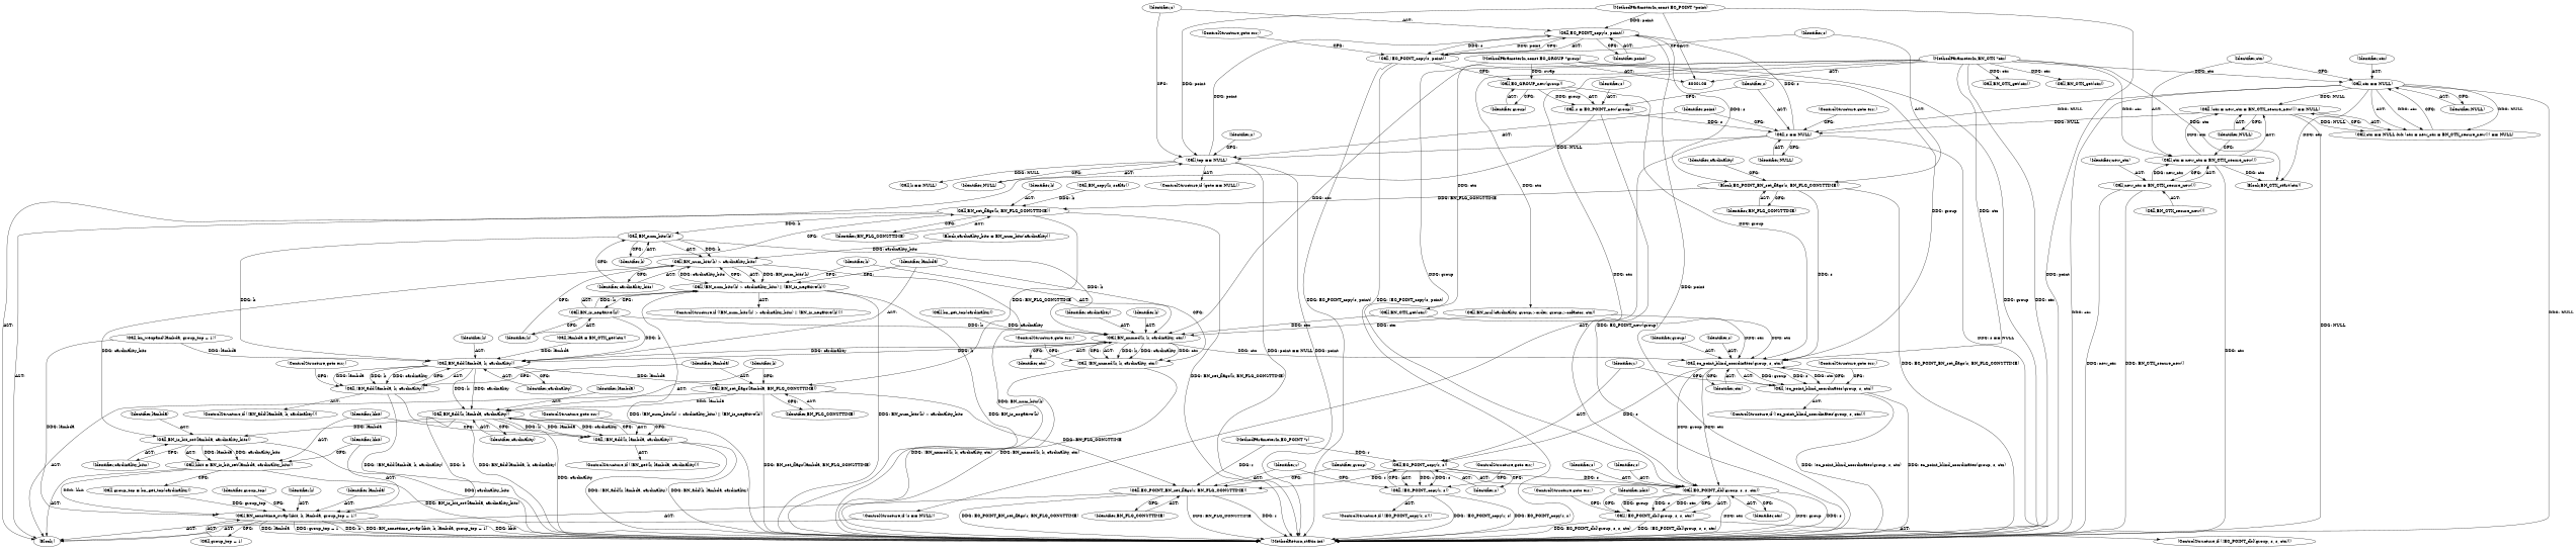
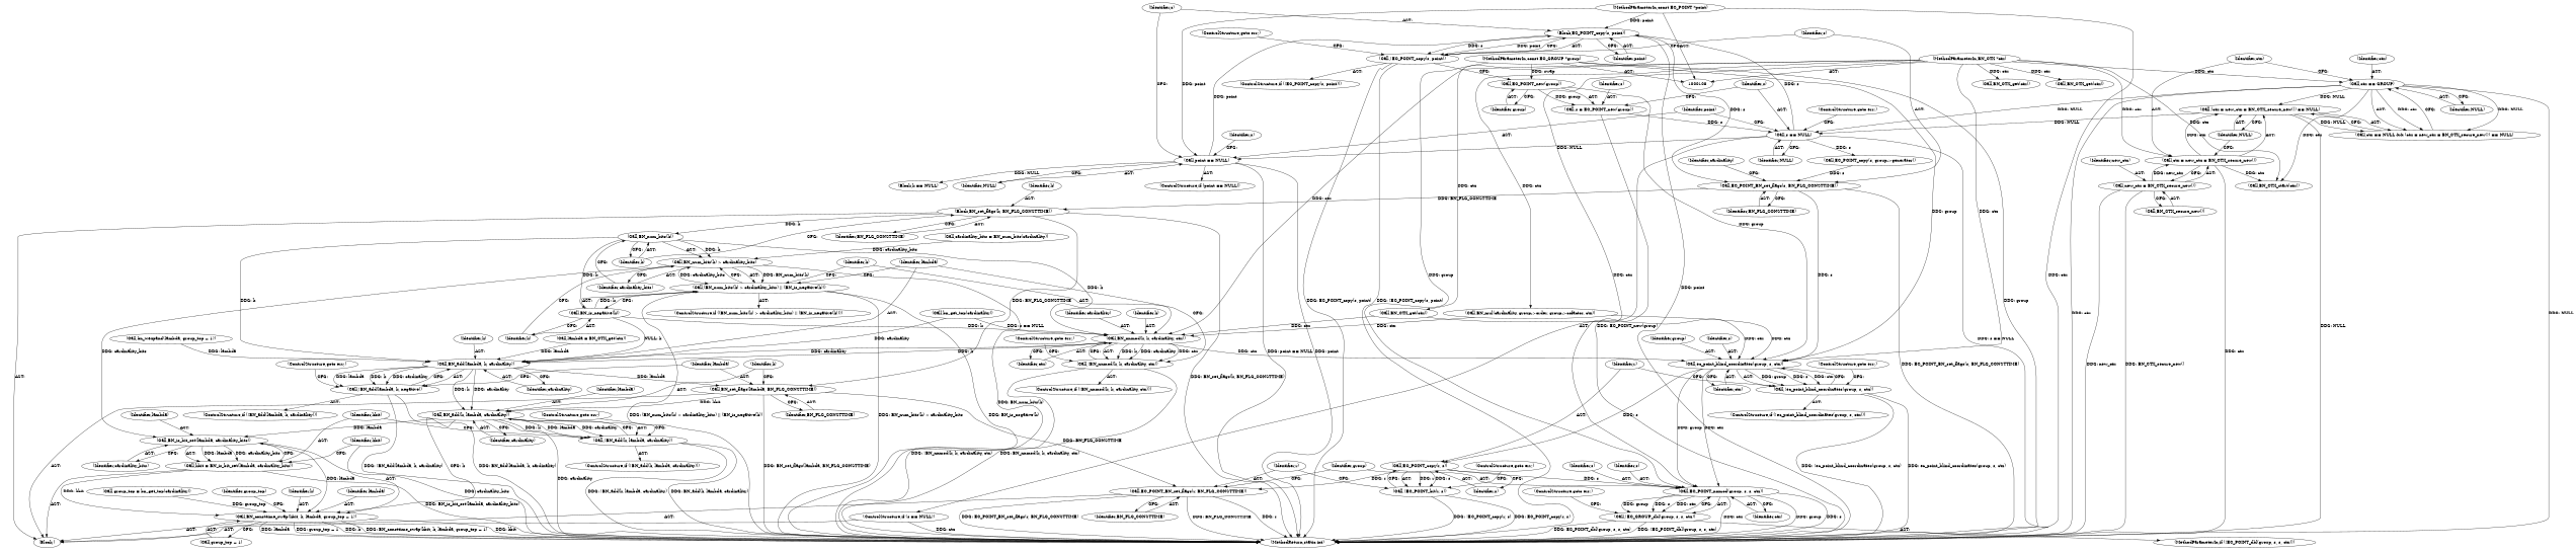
  digraph {
-   n1 [label="(Call,EC_POINT_copy(s, point))"]
+   n1 [label="(Block,EC_POINT_copy(s, point))"]
    n2 [label="(Call,!EC_POINT_copy(s, point))"]
-   n3 [label="(Block,EC_POINT_BN_set_flags(s, BN_FLG_CONSTTIME))"]
+   n3 [label="(Call,EC_POINT_BN_set_flags(s, BN_FLG_CONSTTIME))"]
    n4 [label="(MethodReturn,static int)"]
    n5 [label="(Identifier,point)"]
-   n6 [label="(Call,EC_GROUP_new(group))"]
+   n6 [label="(Call,EC_POINT_new(group))"]
+   n7 [label="(ControlStructure,if (!EC_POINT_copy(s, point)))"]
    n8 [label="(Call,ec_point_blind_coordinates(group, s, ctx))"]
-   n9 [label="(Call,BN_set_flags(k, BN_FLG_CONSTTIME))"]
+   n9 [label="(Block,BN_set_flags(k, BN_FLG_CONSTTIME))"]
    n10 [label="(Identifier,BN_FLG_CONSTTIME)"]
    n11 [label="(Call,s == NULL)"]
-   n12 [label="(Call,top == NULL)"]
+   n12 [label="(Call,point == NULL)"]
+   n13 [label="(Call,EC_POINT_copy(s, group->generator))"]
    n14 [label="(ControlStructure,if (s == NULL))"]
    n15 [label="(Identifier,NULL)"]
-   n16 [label="(ControlStructure,if (goto == NULL))"]
+   n16 [label="(ControlStructure,if (point == NULL))"]
    n17 [label="(Identifier,NULL)"]
-   n18 [label="(Call,k == NULL)"]
+   n18 [label="(Block,k == NULL)"]
    n19 [label="(Block,)"]
    n20 [label="(Call,s = EC_POINT_new(group))"]
    n21 [label="(Identifier,group)"]
-   n22 [label="(Call,EC_POINT_dbl(group, s, s, ctx))"]
+   n22 [label="(Call,EC_POINT_nnmod(group, s, s, ctx))"]
    n23 [label="(Call,!ec_point_blind_coordinates(group, s, ctx))"]
    n24 [label="(Call,EC_POINT_copy(r, s))"]
    n25 [label="(Identifier,ctx)"]
    n26 [label="(MethodParameterIn,const EC_GROUP *group)"]
-   1000108 [label=8000108]
-   n28 [label="(Call,!EC_POINT_dbl(group, s, s, ctx))"]
+   1000108
+   n28 [label="(Call,!EC_GROUP_dbl(group, s, s, ctx))"]
    n29 [label="(Identifier,ctx)"]
-   n30 [label="(Call,ctx == NULL)"]
+   n30 [label="(Call,ctx == GROUP)"]
    n31 [label="(Call,(ctx = new_ctx = BN_CTX_secure_new()) == NULL)"]
    n32 [label="(Identifier,NULL)"]
    n33 [label="(Call,ctx == NULL && (ctx = new_ctx = BN_CTX_secure_new()) == NULL)"]
-   n34 [label="(Block,BN_CTX_start(ctx))"]
+   n34 [label="(Call,BN_CTX_start(ctx))"]
    n35 [label="(Identifier,NULL)"]
    n36 [label="(MethodParameterIn,BN_CTX *ctx)"]
    n37 [label="(Call,ctx = new_ctx = BN_CTX_secure_new())"]
    n38 [label="(Call,BN_nnmod(k, k, cardinality, ctx))"]
    n39 [label="(Call,BN_CTX_get(ctx))"]
    n40 [label="(Call,BN_CTX_get(ctx))"]
    n41 [label="(Call,BN_CTX_get(ctx))"]
    n42 [label="(Call,BN_mul(cardinality, group->order, group->cofactor, ctx))"]
    n43 [label="(Call,new_ctx = BN_CTX_secure_new())"]
    n44 [label="(Call,BN_add(lambda, k, cardinality))"]
    n45 [label="(Call,!BN_nnmod(k, k, cardinality, ctx))"]
    n46 [label="(Identifier,ctx)"]
    n47 [label="(Call,BN_CTX_secure_new())"]
    n48 [label="(MethodParameterIn,const EC_POINT *point)"]
    n49 [label="(Call,BN_num_bits(k))"]
    n50 [label="(Call,BN_set_flags(lambda, BN_FLG_CONSTTIME))"]
    n51 [label="(Identifier,BN_FLG_CONSTTIME)"]
    n52 [label="(Call,BN_num_bits(k) > cardinality_bits)"]
    n53 [label="(Call,BN_is_negative(k))"]
    n54 [label="(Identifier,k)"]
    n55 [label="(Call,BN_add(k, lambda, cardinality))"]
    n56 [label="(Call,EC_POINT_BN_set_flags(r, BN_FLG_CONSTTIME))"]
    n57 [label="(Identifier,BN_FLG_CONSTTIME)"]
    n58 [label="(Call,(BN_num_bits(k) > cardinality_bits) || (BN_is_negative(k)))"]
    n59 [label="(Call,BN_is_bit_set(lambda, cardinality_bits))"]
    n60 [label="(Identifier,cardinality_bits)"]
    n61 [label="(Identifier,k)"]
-   n62 [label="(Call,!BN_add(lambda, k, cardinality))"]
+   n62 [label="(Call,!BN_add(lambda, k, negative))"]
    n63 [label="(Identifier,cardinality)"]
    n64 [label="(ControlStructure,if ((BN_num_bits(k) > cardinality_bits) || (BN_is_negative(k))))"]
    n65 [label="(Call,kbit = BN_is_bit_set(lambda, cardinality_bits))"]
    n66 [label="(Call,BN_consttime_swap(kbit, k, lambda, group_top + 1))"]
    n67 [label="(Identifier,cardinality_bits)"]
    n68 [label="(Call,group_top + 1)"]
+   n69 [label="(ControlStructure,if (!BN_nnmod(k, k, cardinality, ctx)))"]
    n70 [label="(ControlStructure,if (!BN_add(lambda, k, cardinality)))"]
    n71 [label="(Call,!BN_add(k, lambda, cardinality))"]
    n72 [label="(Identifier,cardinality)"]
    n73 [label="(Identifier,BN_FLG_CONSTTIME)"]
-   n74 [label="(ControlStructure,if (!BN_get(k, lambda, cardinality)))"]
+   n74 [label="(ControlStructure,if (!BN_add(k, lambda, cardinality)))"]
    n75 [label="(ControlStructure,if (!ec_point_blind_coordinates(group, s, ctx)))"]
-   n76 [label="(Call,!EC_POINT_copy(r, s))"]
+   n76 [label="(Call,!EC_POINT_bit(r, s))"]
    n77 [label="(Identifier,s)"]
-   n78 [label="(ControlStructure,if (!EC_POINT_copy(r, s)))"]
-   n79 [label="(ControlStructure,if (!EC_POINT_dbl(group, s, s, ctx)))"]
+   n79 [label="(MethodParameterIn,if (!EC_POINT_dbl(group, s, s, ctx)))"]
    n80 [label="(Identifier,kbit)"]
    n81 [label="(Identifier,lambda)"]
    n82 [label="(ControlStructure,goto err;)"]
    n83 [label="(Identifier,s)"]
    n84 [label="(Identifier,r)"]
    n85 [label="(Identifier,group)"]
    n86 [label="(ControlStructure,goto err;)"]
    n87 [label="(Identifier,cardinality)"]
    n88 [label="(Identifier,k)"]
    n89 [label="(Identifier,lambda)"]
    n90 [label="(Identifier,k)"]
    n91 [label="(Identifier,s)"]
    n92 [label="(Identifier,s)"]
    n93 [label="(Identifier,kbit)"]
-   n94 [label="(Identifier,pbit)"]
    n95 [label="(Identifier,k)"]
    n96 [label="(Identifier,lambda)"]
    n97 [label="(ControlStructure,goto err;)"]
-   n98 [label="(MethodParameterIn,EC_POINT *r)"]
-   n99 [label="(Call,BN_copy(k, scalar))"]
    n100 [label="(Identifier,group_top)"]
    n101 [label="(ControlStructure,goto err;)"]
    n102 [label="(Identifier,r)"]
    n103 [label="(Identifier,new_ctx)"]
    n104 [label="(Call,group_top = bn_get_top(cardinality))"]
    n105 [label="(Identifier,k)"]
    n106 [label="(Identifier,cardinality)"]
    n107 [label="(Identifier,ctx)"]
    n108 [label="(Identifier,k)"]
-   n109 [label="(Block,cardinality_bits = BN_num_bits(cardinality))"]
+   n109 [label="(Call,cardinality_bits = BN_num_bits(cardinality))"]
    n110 [label="(Call,lambda = BN_CTX_get(ctx))"]
    n111 [label="(Identifier,k)"]
    n112 [label="(ControlStructure,goto err;)"]
    n113 [label="(Identifier,ctx)"]
    n114 [label="(Identifier,group)"]
    n115 [label="(Identifier,s)"]
    n116 [label="(ControlStructure,goto err;)"]
    n117 [label="(Identifier,s)"]
    n118 [label="(ControlStructure,goto err;)"]
    n119 [label="(Identifier,s)"]
    n120 [label="(Call,bn_wexpand(lambda, group_top + 1))"]
    n121 [label="(Identifier,s)"]
    n122 [label="(Identifier,point)"]
    n123 [label="(Identifier,lambda)"]
    n124 [label="(Call,bn_get_top(cardinality))"]
    n125 [label="(Identifier,s)"]
    n126 [label="(ControlStructure,goto err;)"]
    n127 [label="(Identifier,lambda)"]
    n1 -> n2 [label="AST: "]
    n1 -> n2 [label="DDG: s"]
    n1 -> n2 [label="DDG: point"]
    n1 -> n3 [label="DDG: s"]
    n1 -> n4 [label="DDG: point"]
    n1 -> n5 [label="CFG: "]
    n2 -> n1 [label="CFG: "]
    n2 -> n4 [label="DDG: !EC_POINT_copy(s, point)"]
    n2 -> n4 [label="DDG: EC_POINT_copy(s, point)"]
    n2 -> n6 [label="CFG: "]
+   n2 -> n7 [label="AST: "]
    n3 -> n4 [label="DDG: EC_POINT_BN_set_flags(s, BN_FLG_CONSTTIME)"]
    n3 -> n8 [label="DDG: s"]
    n3 -> n9 [label="DDG: BN_FLG_CONSTTIME"]
    n3 -> n10 [label="CFG: "]
    n5 -> n1 [label="AST: "]
    n6 -> n8 [label="DDG: group"]
    n6 -> n20 [label="AST: "]
    n6 -> n20 [label="DDG: group"]
    n6 -> n21 [label="CFG: "]
    n8 -> n22 [label="DDG: group"]
    n8 -> n22 [label="DDG: ctx"]
    n8 -> n23 [label="AST: "]
    n8 -> n23 [label="DDG: group"]
    n8 -> n23 [label="DDG: s"]
    n8 -> n23 [label="DDG: ctx"]
    n8 -> n24 [label="DDG: s"]
    n8 -> n25 [label="CFG: "]
    n9 -> n4 [label="DDG: BN_set_flags(k, BN_FLG_CONSTTIME)"]
    n9 -> n19 [label="AST: "]
    n9 -> n49 [label="DDG: k"]
    n9 -> n50 [label="DDG: BN_FLG_CONSTTIME"]
    n9 -> n51 [label="CFG: "]
    n10 -> n3 [label="AST: "]
    n11 -> n1 [label="DDG: s"]
    n11 -> n4 [label="DDG: s == NULL"]
    n11 -> n12 [label="DDG: NULL"]
+   n11 -> n13 [label="DDG: s"]
    n11 -> n14 [label="AST: "]
    n11 -> n15 [label="CFG: "]
    n12 -> n1 [label="DDG: point"]
    n12 -> n4 [label="DDG: point"]
    n12 -> n4 [label="DDG: point == NULL"]
    n12 -> n16 [label="AST: "]
    n12 -> n17 [label="CFG: "]
    n12 -> n18 [label="DDG: NULL"]
+   n13 -> n3 [label="DDG: s"]
    n14 -> n19 [label="AST: "]
    n15 -> n11 [label="AST: "]
    n17 -> n12 [label="AST: "]
    n20 -> n4 [label="DDG: EC_POINT_new(group)"]
    n20 -> n11 [label="DDG: s"]
-   n20 -> n19 [label="AST: "]
    n21 -> n6 [label="AST: "]
    n22 -> n4 [label="DDG: group"]
    n22 -> n4 [label="DDG: s"]
    n22 -> n4 [label="DDG: ctx"]
    n22 -> n28 [label="AST: "]
    n22 -> n28 [label="DDG: group"]
    n22 -> n28 [label="DDG: s"]
    n22 -> n28 [label="DDG: ctx"]
    n22 -> n29 [label="CFG: "]
    n23 -> n4 [label="DDG: !ec_point_blind_coordinates(group, s, ctx)"]
    n23 -> n4 [label="DDG: ec_point_blind_coordinates(group, s, ctx)"]
    n23 -> n8 [label="CFG: "]
    n23 -> n75 [label="AST: "]
    n24 -> n22 [label="DDG: s"]
    n24 -> n56 [label="DDG: r"]
    n24 -> n76 [label="AST: "]
    n24 -> n76 [label="DDG: r"]
    n24 -> n76 [label="DDG: s"]
    n24 -> n77 [label="CFG: "]
    n25 -> n8 [label="AST: "]
    n26 -> n4 [label="DDG: group"]
    n26 -> n6 [label="DDG: swap"]
    n26 -> n8 [label="DDG: group"]
    n26 -> n22 [label="DDG: group"]
    n26 -> 1000108 [label="AST: "]
    n28 -> n4 [label="DDG: EC_POINT_dbl(group, s, s, ctx)"]
    n28 -> n4 [label="DDG: !EC_POINT_dbl(group, s, s, ctx)"]
    n28 -> n22 [label="CFG: "]
    n28 -> n79 [label="AST: "]
    n29 -> n22 [label="AST: "]
    n30 -> n4 [label="DDG: NULL"]
    n30 -> n4 [label="DDG: ctx"]
    n30 -> n11 [label="DDG: NULL"]
    n30 -> n31 [label="DDG: NULL"]
    n30 -> n32 [label="CFG: "]
    n30 -> n33 [label="AST: "]
    n30 -> n33 [label="DDG: ctx"]
    n30 -> n33 [label="DDG: NULL"]
    n30 -> n34 [label="DDG: ctx"]
    n31 -> n4 [label="DDG: NULL"]
    n31 -> n11 [label="DDG: NULL"]
    n31 -> n33 [label="AST: "]
    n31 -> n33 [label="DDG: NULL"]
    n31 -> n35 [label="CFG: "]
    n32 -> n30 [label="AST: "]
    n33 -> n30 [label="CFG: "]
    n33 -> n31 [label="CFG: "]
    n35 -> n31 [label="AST: "]
    n35 -> n37 [label="CFG: "]
-   n36 -> n4 [label="DDG: ctx"]
+   n14 -> n4 [label="DDG: ctx"]
    n36 -> n8 [label="DDG: ctx"]
    n36 -> n22 [label="DDG: ctx"]
    n36 -> 1000108 [label="AST: "]
    n36 -> n30 [label="DDG: ctx"]
    n36 -> n34 [label="DDG: ctx"]
    n36 -> n37 [label="DDG: ctx"]
    n36 -> n38 [label="DDG: ctx"]
    n36 -> n39 [label="DDG: ctx"]
    n36 -> n40 [label="DDG: ctx"]
    n36 -> n41 [label="DDG: ctx"]
    n36 -> n42 [label="DDG: ctx"]
    n37 -> n4 [label="DDG: ctx"]
    n37 -> n31 [label="AST: "]
    n37 -> n31 [label="DDG: ctx"]
    n37 -> n34 [label="DDG: ctx"]
    n37 -> n43 [label="CFG: "]
    n38 -> n8 [label="DDG: ctx"]
    n38 -> n44 [label="DDG: k"]
    n38 -> n44 [label="DDG: cardinality"]
    n38 -> n45 [label="AST: "]
    n38 -> n45 [label="DDG: k"]
    n38 -> n45 [label="DDG: cardinality"]
    n38 -> n45 [label="DDG: ctx"]
    n38 -> n46 [label="CFG: "]
    n39 -> n8 [label="DDG: ctx"]
    n39 -> n38 [label="DDG: ctx"]
    n42 -> n8 [label="DDG: ctx"]
    n42 -> n38 [label="DDG: ctx"]
    n43 -> n4 [label="DDG: BN_CTX_secure_new()"]
    n43 -> n4 [label="DDG: new_ctx"]
    n43 -> n37 [label="AST: "]
    n43 -> n37 [label="DDG: new_ctx"]
+   n43 -> n47 [label="CFG: "]
    n44 -> n50 [label="DDG: lambda"]
    n44 -> n55 [label="DDG: k"]
    n44 -> n55 [label="DDG: cardinality"]
    n44 -> n62 [label="AST: "]
    n44 -> n62 [label="DDG: lambda"]
    n44 -> n62 [label="DDG: k"]
    n44 -> n62 [label="DDG: cardinality"]
    n44 -> n63 [label="CFG: "]
    n45 -> n4 [label="DDG: BN_nnmod(k, k, cardinality, ctx)"]
    n45 -> n4 [label="DDG: !BN_nnmod(k, k, cardinality, ctx)"]
    n45 -> n38 [label="CFG: "]
+   n45 -> n69 [label="AST: "]
    n46 -> n38 [label="AST: "]
    n47 -> n43 [label="AST: "]
    n48 -> n1 [label="DDG: point"]
-   n48 -> n4 [label="DDG: point"]
+   n48 -> n4 [label="DDG: ctx"]
    n48 -> n12 [label="DDG: point"]
    n48 -> 1000108 [label="AST: "]
    n49 -> n38 [label="DDG: k"]
    n49 -> n44 [label="DDG: k"]
    n49 -> n52 [label="AST: "]
    n49 -> n52 [label="DDG: k"]
+   n49 -> n53 [label="DDG: k"]
    n49 -> n54 [label="CFG: "]
    n50 -> n4 [label="DDG: BN_set_flags(lambda, BN_FLG_CONSTTIME)"]
    n50 -> n19 [label="AST: "]
-   n50 -> n55 [label="DDG: lambda"]
+   n50 -> n55 [label="DDG: kbit"]
    n50 -> n56 [label="DDG: BN_FLG_CONSTTIME"]
    n50 -> n57 [label="CFG: "]
    n51 -> n9 [label="AST: "]
    n52 -> n4 [label="DDG: BN_num_bits(k)"]
    n52 -> n58 [label="AST: "]
    n52 -> n58 [label="DDG: BN_num_bits(k)"]
    n52 -> n58 [label="DDG: cardinality_bits"]
    n52 -> n59 [label="DDG: cardinality_bits"]
    n52 -> n60 [label="CFG: "]
    n53 -> n38 [label="DDG: k"]
-   n53 -> n44 [label="DDG: k"]
+   n53 -> n44 [label="NULL: k"]
    n53 -> n58 [label="AST: "]
    n53 -> n58 [label="DDG: k"]
    n53 -> n61 [label="CFG: "]
    n54 -> n9 [label="CFG: "]
    n54 -> n49 [label="AST: "]
    n55 -> n4 [label="DDG: cardinality"]
    n55 -> n59 [label="DDG: lambda"]
-   n55 -> n66 [label="DDG: k"]
+   n55 -> n66 [label="CFG: k"]
    n55 -> n71 [label="AST: "]
    n55 -> n71 [label="DDG: k"]
    n55 -> n71 [label="DDG: lambda"]
    n55 -> n71 [label="DDG: cardinality"]
    n55 -> n72 [label="CFG: "]
    n56 -> n4 [label="DDG: EC_POINT_BN_set_flags(r, BN_FLG_CONSTTIME)"]
    n56 -> n4 [label="DDG: BN_FLG_CONSTTIME"]
    n56 -> n4 [label="DDG: r"]
    n56 -> n19 [label="AST: "]
    n56 -> n73 [label="CFG: "]
    n57 -> n50 [label="AST: "]
    n58 -> n4 [label="DDG: BN_num_bits(k) > cardinality_bits"]
    n58 -> n4 [label="DDG: BN_is_negative(k)"]
    n58 -> n4 [label="DDG: (BN_num_bits(k) > cardinality_bits) || (BN_is_negative(k))"]
    n58 -> n52 [label="CFG: "]
    n58 -> n53 [label="CFG: "]
    n58 -> n64 [label="AST: "]
    n59 -> n4 [label="DDG: cardinality_bits"]
    n59 -> n65 [label="AST: "]
    n59 -> n65 [label="DDG: lambda"]
    n59 -> n65 [label="DDG: cardinality_bits"]
-   n120 -> n66 [label="DDG: lambda"]
+   n59 -> n66 [label="DDG: lambda"]
    n59 -> n67 [label="CFG: "]
    n60 -> n49 [label="CFG: "]
    n60 -> n52 [label="AST: "]
    n61 -> n52 [label="CFG: "]
    n61 -> n53 [label="AST: "]
    n62 -> n4 [label="DDG: BN_add(lambda, k, cardinality)"]
    n62 -> n4 [label="DDG: !BN_add(lambda, k, cardinality)"]
    n62 -> n44 [label="CFG: "]
    n62 -> n70 [label="AST: "]
    n63 -> n44 [label="AST: "]
    n65 -> n4 [label="DDG: BN_is_bit_set(lambda, cardinality_bits)"]
    n65 -> n19 [label="AST: "]
-   n65 -> n104 [label="CFG: "]
+   n65 -> n59 [label="CFG: "]
    n65 -> n66 [label="DDG: kbit"]
    n66 -> n4 [label="DDG: kbit"]
    n66 -> n4 [label="DDG: lambda"]
    n66 -> n4 [label="DDG: group_top + 1"]
    n66 -> n4 [label="DDG: k"]
    n66 -> n4 [label="DDG: BN_consttime_swap(kbit, k, lambda, group_top + 1)"]
    n66 -> n19 [label="AST: "]
    n66 -> n68 [label="CFG: "]
    n67 -> n59 [label="AST: "]
    n68 -> n66 [label="AST: "]
    n71 -> n4 [label="DDG: BN_add(k, lambda, cardinality)"]
    n71 -> n4 [label="DDG: !BN_add(k, lambda, cardinality)"]
    n71 -> n55 [label="CFG: "]
    n71 -> n74 [label="AST: "]
    n72 -> n55 [label="AST: "]
    n73 -> n56 [label="AST: "]
    n76 -> n4 [label="DDG: !EC_POINT_copy(r, s)"]
    n76 -> n4 [label="DDG: EC_POINT_copy(r, s)"]
    n76 -> n24 [label="CFG: "]
-   n76 -> n78 [label="AST: "]
    n77 -> n24 [label="AST: "]
    n80 -> n65 [label="CFG: "]
    n80 -> n66 [label="AST: "]
    n81 -> n66 [label="AST: "]
    n82 -> n76 [label="CFG: "]
    n83 -> n2 [label="CFG: "]
    n83 -> n3 [label="AST: "]
    n84 -> n23 [label="CFG: "]
    n84 -> n24 [label="AST: "]
    n85 -> n8 [label="AST: "]
    n86 -> n23 [label="CFG: "]
    n87 -> n3 [label="CFG: "]
    n88 -> n38 [label="AST: "]
    n89 -> n44 [label="AST: "]
    n89 -> n45 [label="CFG: "]
    n89 -> n58 [label="CFG: "]
    n90 -> n38 [label="AST: "]
    n90 -> n58 [label="CFG: "]
    n91 -> n22 [label="AST: "]
    n92 -> n11 [label="AST: "]
    n92 -> n20 [label="CFG: "]
    n93 -> n65 [label="AST: "]
    n93 -> n71 [label="CFG: "]
-   n94 -> n28 [label="CFG: "]
    n95 -> n44 [label="AST: "]
    n96 -> n55 [label="AST: "]
    n97 -> n62 [label="CFG: "]
-   n98 -> n24 [label="DDG: r"]
-   n98 -> n56 [label="DDG: r"]
-   n99 -> n9 [label="DDG: k"]
    n100 -> n66 [label="CFG: "]
    n101 -> n71 [label="CFG: "]
    n102 -> n56 [label="AST: "]
    n102 -> n76 [label="CFG: "]
    n103 -> n43 [label="AST: "]
    n104 -> n66 [label="DDG: group_top"]
    n105 -> n50 [label="CFG: "]
    n105 -> n55 [label="AST: "]
    n106 -> n38 [label="AST: "]
    n107 -> n30 [label="AST: "]
    n108 -> n66 [label="AST: "]
    n109 -> n52 [label="DDG: cardinality_bits"]
    n110 -> n44 [label="DDG: lambda"]
    n111 -> n9 [label="AST: "]
    n112 -> n28 [label="CFG: "]
    n113 -> n30 [label="CFG: "]
    n113 -> n37 [label="AST: "]
    n114 -> n22 [label="AST: "]
    n114 -> n56 [label="CFG: "]
    n115 -> n22 [label="AST: "]
    n116 -> n11 [label="CFG: "]
    n117 -> n12 [label="CFG: "]
    n118 -> n2 [label="CFG: "]
    n119 -> n8 [label="AST: "]
    n120 -> n44 [label="DDG: lambda"]
    n121 -> n20 [label="AST: "]
    n122 -> n11 [label="CFG: "]
    n122 -> n12 [label="AST: "]
    n123 -> n59 [label="AST: "]
-   n124 -> n38 [label="DDG: cardinality"]
+   n124 -> n38 [label="DDG: s == NULL"]
+   n124 -> n44 [label="DDG: cardinality"]
    n125 -> n1 [label="AST: "]
    n125 -> n12 [label="CFG: "]
    n126 -> n45 [label="CFG: "]
    n127 -> n50 [label="AST: "]
    n127 -> n62 [label="CFG: "]
  }
